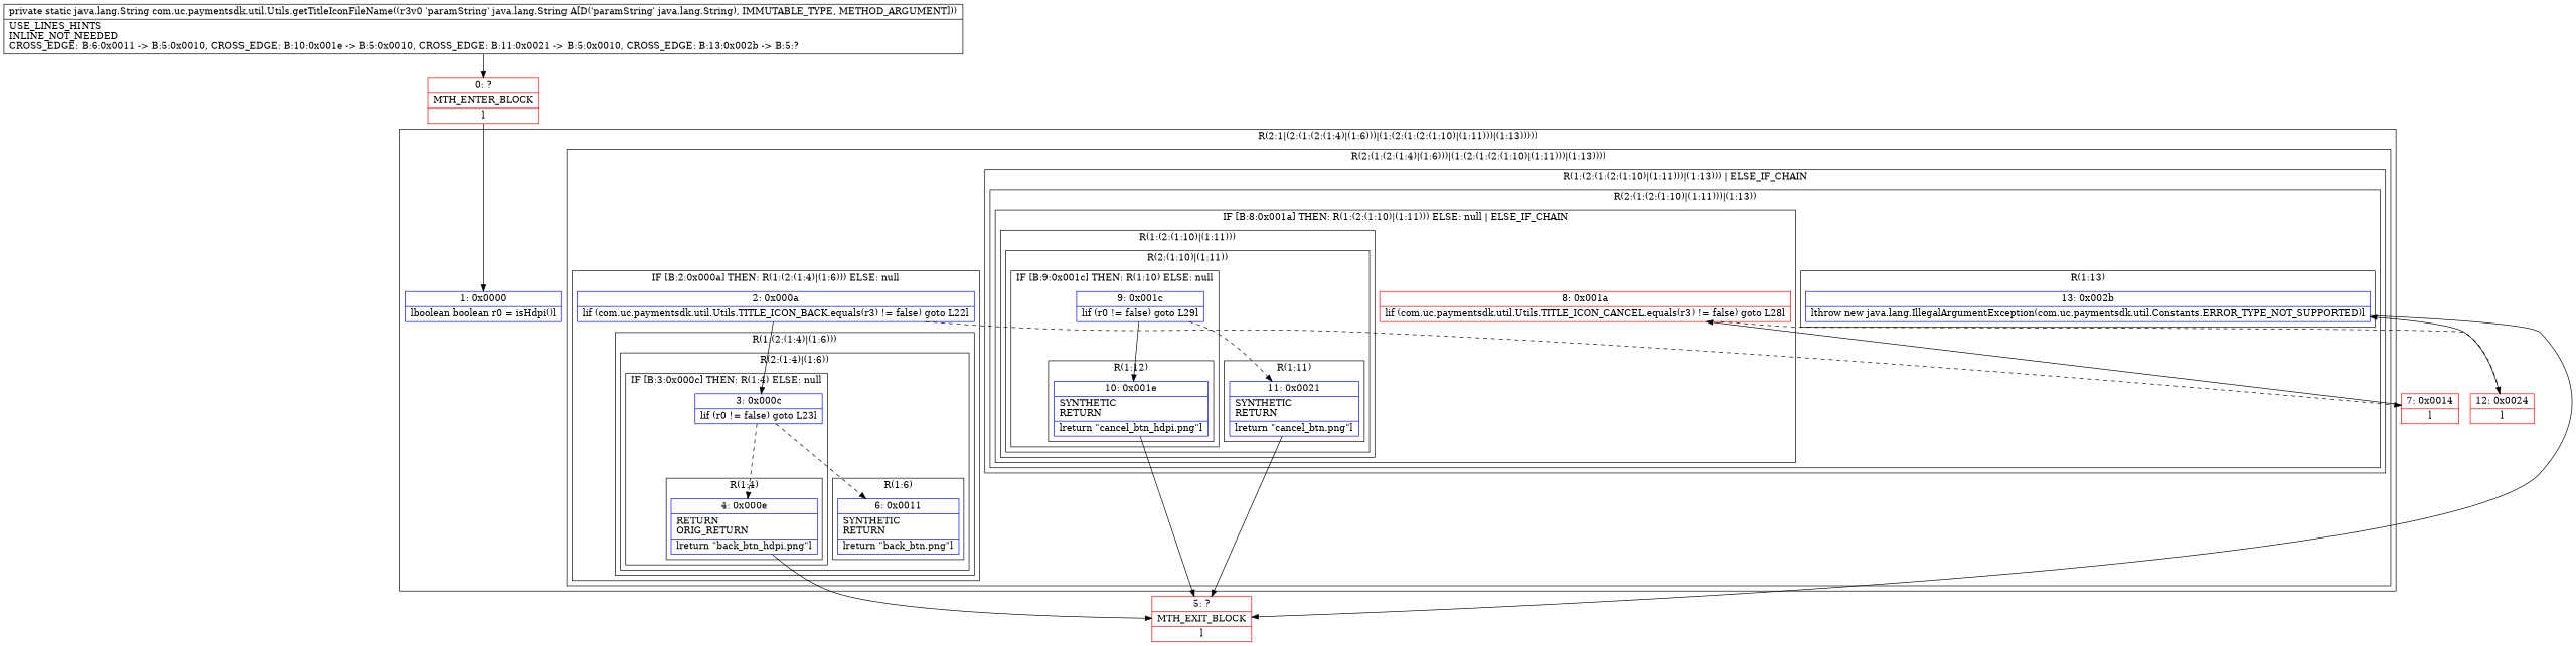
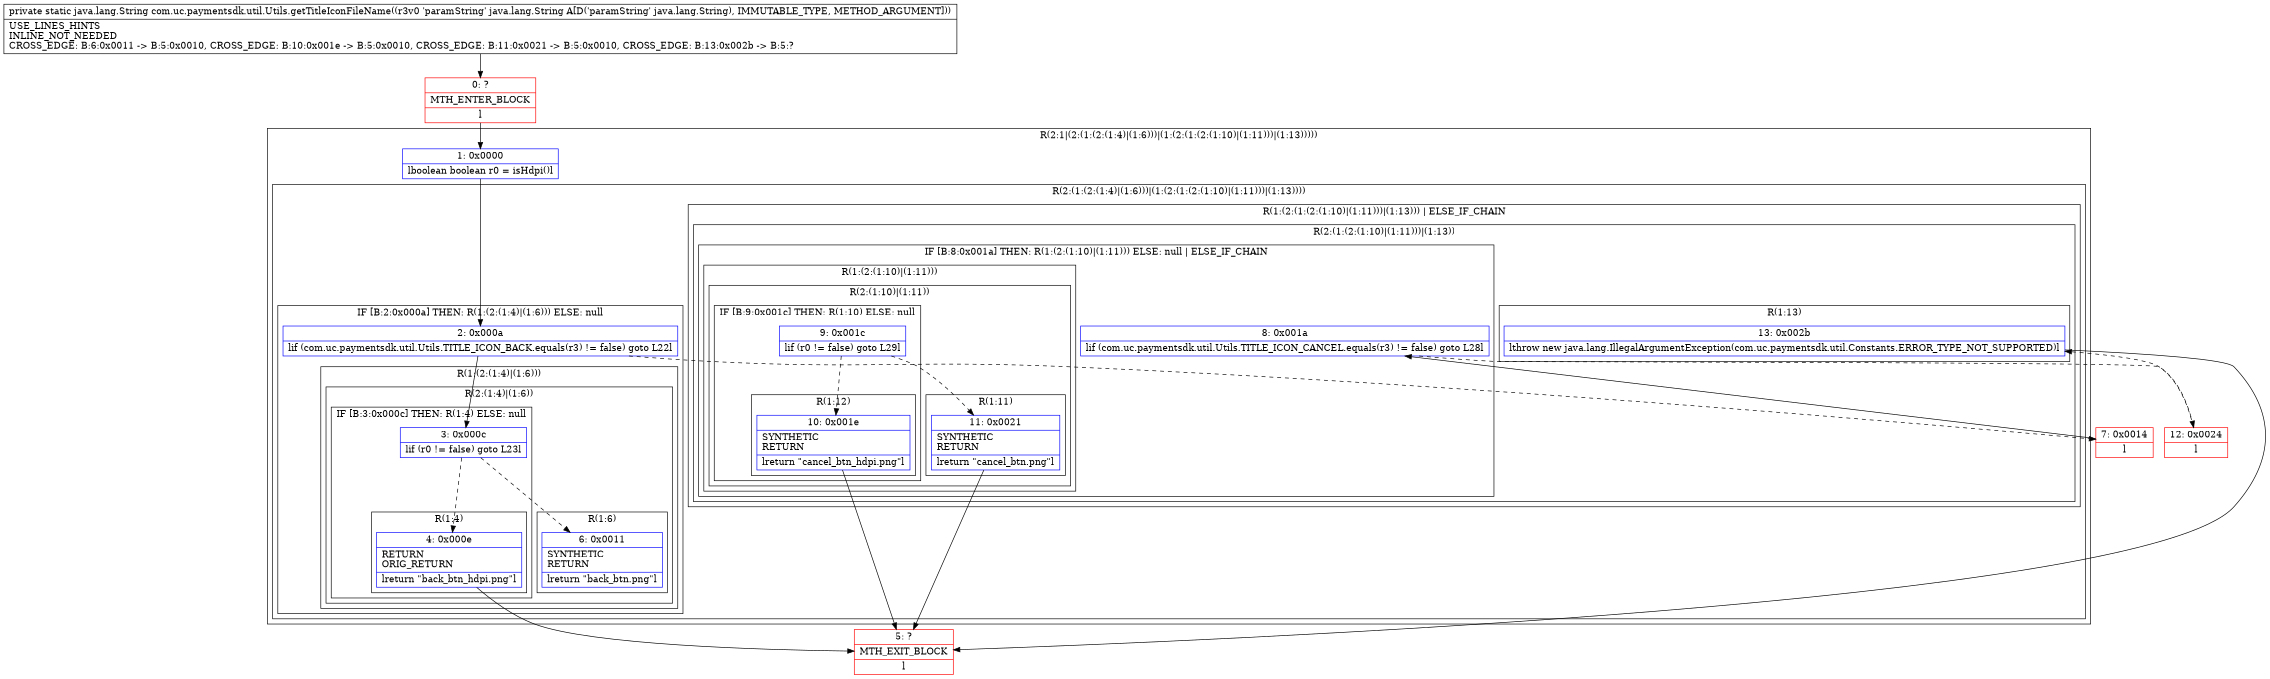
  digraph {
    node [color=blue shape=record]
    n1 [label="{4\:\ 0x000e|RETURN\lORIG_RETURN\l|lreturn \"back_btn_hdpi.png\"l}"]
    n2 [label="{3\:\ 0x000c|lif (r0 != false) goto L23l}"]
    n3 [label="{6\:\ 0x0011|SYNTHETIC\lRETURN\l|lreturn \"back_btn.png\"l}"]
    n4 [label="{2\:\ 0x000a|lif (com.uc.paymentsdk.util.Utils.TITLE_ICON_BACK.equals(r3) != false) goto L22l}"]
    n5 [label="{10\:\ 0x001e|SYNTHETIC\lRETURN\l|lreturn \"cancel_btn_hdpi.png\"l}"]
    n6 [label="{9\:\ 0x001c|lif (r0 != false) goto L29l}"]
    n7 [label="{11\:\ 0x0021|SYNTHETIC\lRETURN\l|lreturn \"cancel_btn.png\"l}"]
-   n8 [color=red label="{8\:\ 0x001a|lif (com.uc.paymentsdk.util.Utils.TITLE_ICON_CANCEL.equals(r3) != false) goto L28l}"]
+   n8 [label="{8\:\ 0x001a|lif (com.uc.paymentsdk.util.Utils.TITLE_ICON_CANCEL.equals(r3) != false) goto L28l}"]
    n9 [label="{13\:\ 0x002b|lthrow new java.lang.IllegalArgumentException(com.uc.paymentsdk.util.Constants.ERROR_TYPE_NOT_SUPPORTED)l}"]
    n10 [label="{1\:\ 0x0000|lboolean boolean r0 = isHdpi()l}"]
    n11 [color=red label="{5\:\ ?|MTH_EXIT_BLOCK\l|l}"]
    n12 [color=red label="{7\:\ 0x0014|l}"]
    n13 [color=red label="{12\:\ 0x0024|l}"]
    n14 [color=red label="{0\:\ ?|MTH_ENTER_BLOCK\l|l}"]
    n15 [label="{private static java.lang.String com.uc.paymentsdk.util.Utils.getTitleIconFileName((r3v0 'paramString' java.lang.String A[D('paramString' java.lang.String), IMMUTABLE_TYPE, METHOD_ARGUMENT]))  | USE_LINES_HINTS\lINLINE_NOT_NEEDED\lCROSS_EDGE: B:6:0x0011 \-\> B:5:0x0010, CROSS_EDGE: B:10:0x001e \-\> B:5:0x0010, CROSS_EDGE: B:11:0x0021 \-\> B:5:0x0010, CROSS_EDGE: B:13:0x002b \-\> B:5:?\l}" color=""]
    subgraph cluster_1 {
      label="R(2:1|(2:(1:(2:(1:4)|(1:6)))|(1:(2:(1:(2:(1:10)|(1:11)))|(1:13)))))"
      n10
      subgraph cluster_2 {
        label="R(2:(1:(2:(1:4)|(1:6)))|(1:(2:(1:(2:(1:10)|(1:11)))|(1:13))))"
        subgraph cluster_3 {
          label="IF [B:2:0x000a] THEN: R(1:(2:(1:4)|(1:6))) ELSE: null"
          n4
          subgraph cluster_4 {
            label="R(1:(2:(1:4)|(1:6)))"
            subgraph cluster_5 {
              label="R(2:(1:4)|(1:6))"
              subgraph cluster_6 {
                label="IF [B:3:0x000c] THEN: R(1:4) ELSE: null"
                n2
                subgraph cluster_7 {
                  label="R(1:4)"
                  n1
                }
              }
              subgraph cluster_8 {
                label="R(1:6)"
                n3
              }
            }
          }
        }
        subgraph cluster_9 {
          label="R(1:(2:(1:(2:(1:10)|(1:11)))|(1:13))) | ELSE_IF_CHAIN\l"
          subgraph cluster_10 {
            label="R(2:(1:(2:(1:10)|(1:11)))|(1:13))"
            subgraph cluster_11 {
              label="IF [B:8:0x001a] THEN: R(1:(2:(1:10)|(1:11))) ELSE: null | ELSE_IF_CHAIN\l"
              n8
              subgraph cluster_12 {
                label="R(1:(2:(1:10)|(1:11)))"
                subgraph cluster_13 {
                  label="R(2:(1:10)|(1:11))"
                  subgraph cluster_14 {
                    label="IF [B:9:0x001c] THEN: R(1:10) ELSE: null"
                    n6
                    subgraph cluster_15 {
                      label="R(1:12)"
                      n5
                    }
                  }
                  subgraph cluster_16 {
                    label="R(1:11)"
                    n7
                  }
                }
              }
            }
            subgraph cluster_17 {
              label="R(1:13)"
              n9
            }
          }
        }
      }
    }
    n1 -> n11
    n2 -> n1 [style=dashed]
    n2 -> n3 [style=dashed]
    n4 -> n2
    n4 -> n12 [style=dashed]
    n5 -> n11
-   n6 -> n5
+   n6 -> n5 [style=dashed]
    n6 -> n7 [style=dashed]
    n7 -> n11
    n8 -> n13 [style=dashed]
    n9 -> n11
+   n10 -> n4
    n12 -> n8
-   n13 -> n9
+   n13 -> n9 [style=dashed]
    n14 -> n10
    n15 -> n14
  }
